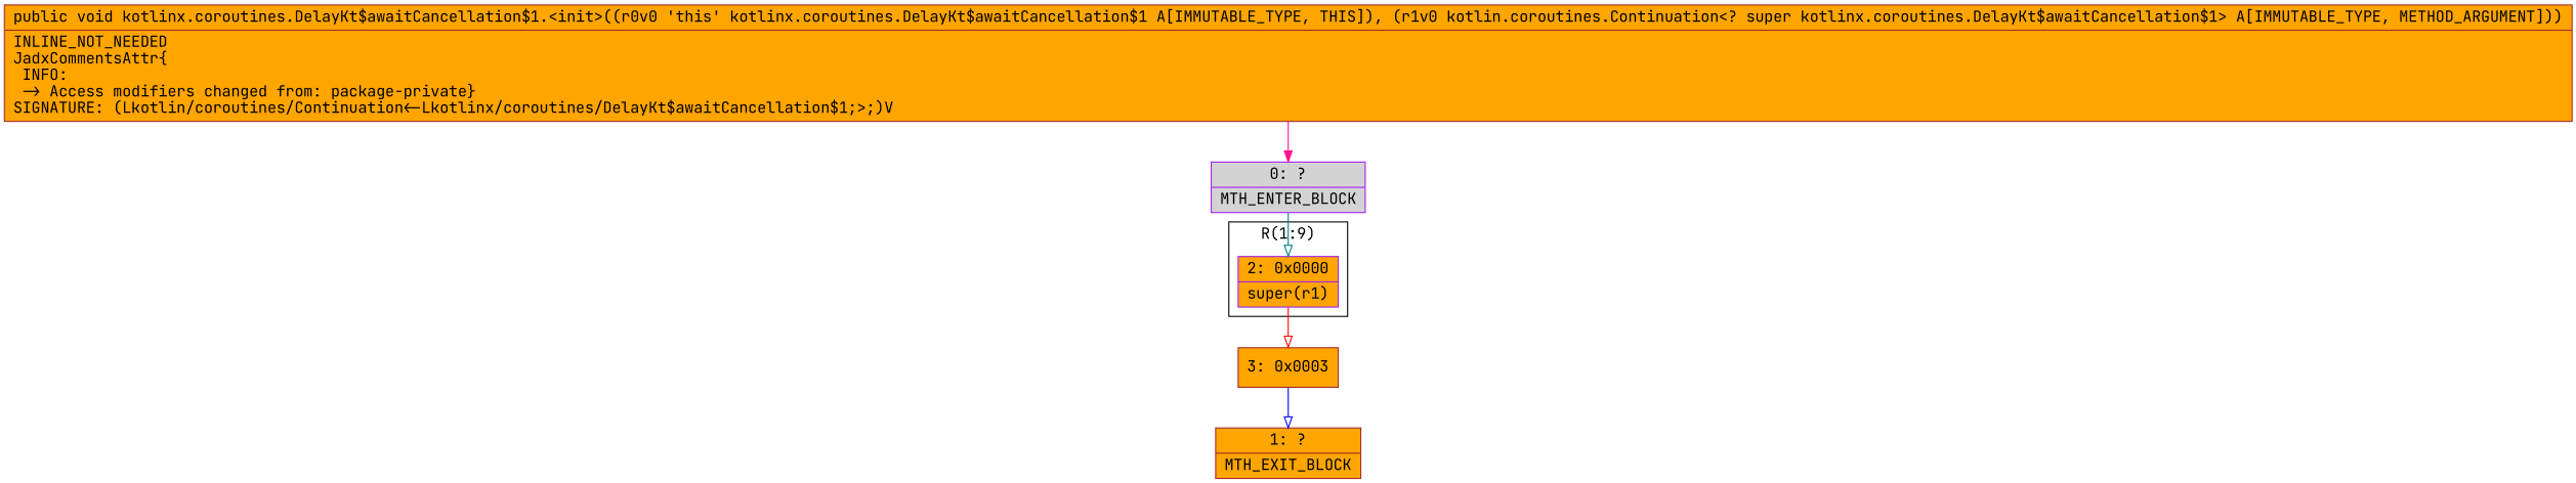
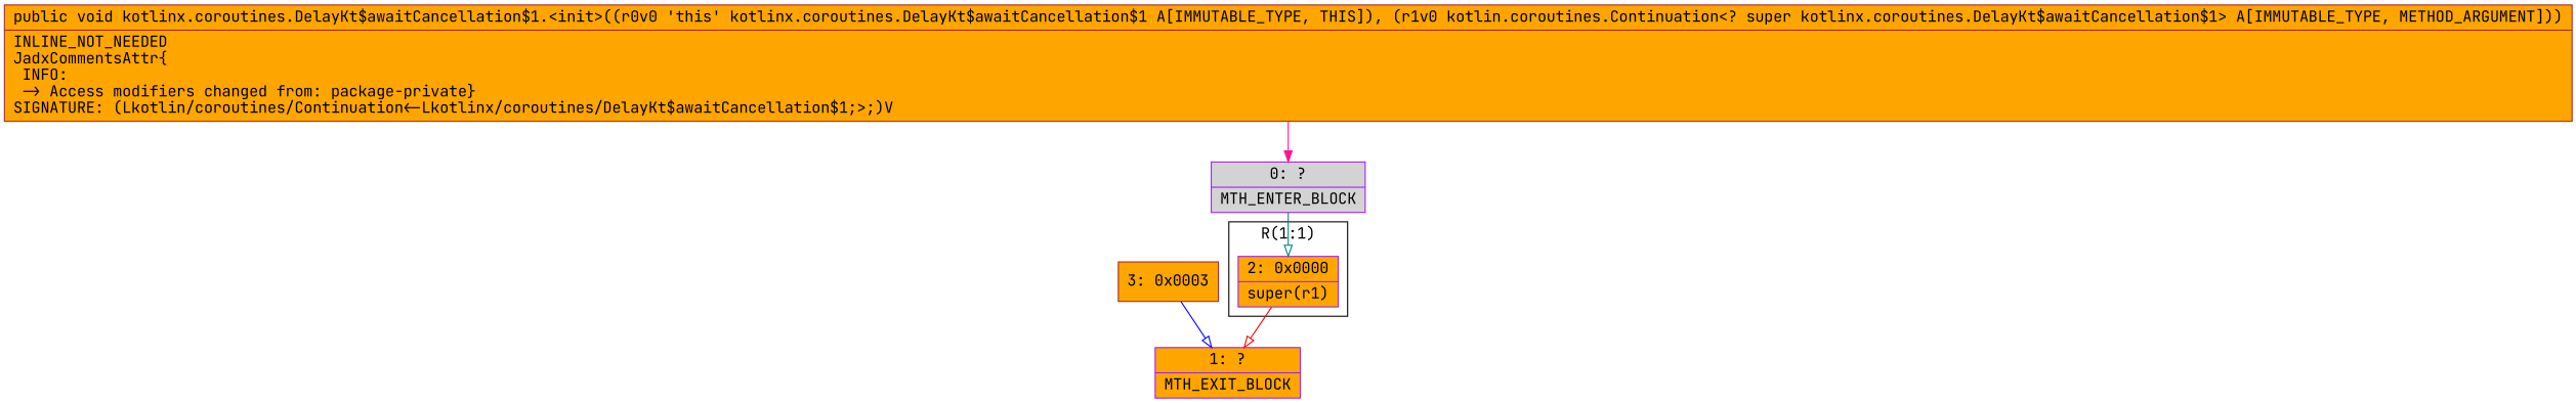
  digraph {
    fontname="JetBrains Mono"
    node [color=brown fillcolor=orange fontname="JetBrains Mono" shape=record style=filled]
    edge [arrowhead=onormal fontname="JetBrains Mono"]
    n1 [color=purple label="{2\:\ 0x0000|super(r1)\l}"]
    n2 [label="{3\:\ 0x0003}"]
-   n3 [label="{1\:\ ?|MTH_EXIT_BLOCK\l}"]
+   n3 [color=purple label="{1\:\ ?|MTH_EXIT_BLOCK\l}"]
    n4 [color=purple fillcolor=lightgrey label="{0\:\ ?|MTH_ENTER_BLOCK\l}"]
    n5 [label="{public void kotlinx.coroutines.DelayKt$awaitCancellation$1.\<init\>((r0v0 'this' kotlinx.coroutines.DelayKt$awaitCancellation$1 A[IMMUTABLE_TYPE, THIS]), (r1v0 kotlin.coroutines.Continuation\<? super kotlinx.coroutines.DelayKt$awaitCancellation$1\> A[IMMUTABLE_TYPE, METHOD_ARGUMENT]))  | INLINE_NOT_NEEDED\lJadxCommentsAttr\{\l INFO: \l \-\> Access modifiers changed from: package\-private\}\lSIGNATURE: (Lkotlin\/coroutines\/Continuation\<\-Lkotlinx\/coroutines\/DelayKt$awaitCancellation$1;\>;)V\l}"]
    subgraph cluster_1 {
-     label="R(1:9)"
+     label="R(1:1)"
      n1
    }
-   n1 -> n2 [color=red]
+   n1 -> n3 [color=red]
    n2 -> n3 [color=blue]
    n4 -> n1 [color=teal]
    n5 -> n4 [arrowhead=normal color=deeppink]
  }
